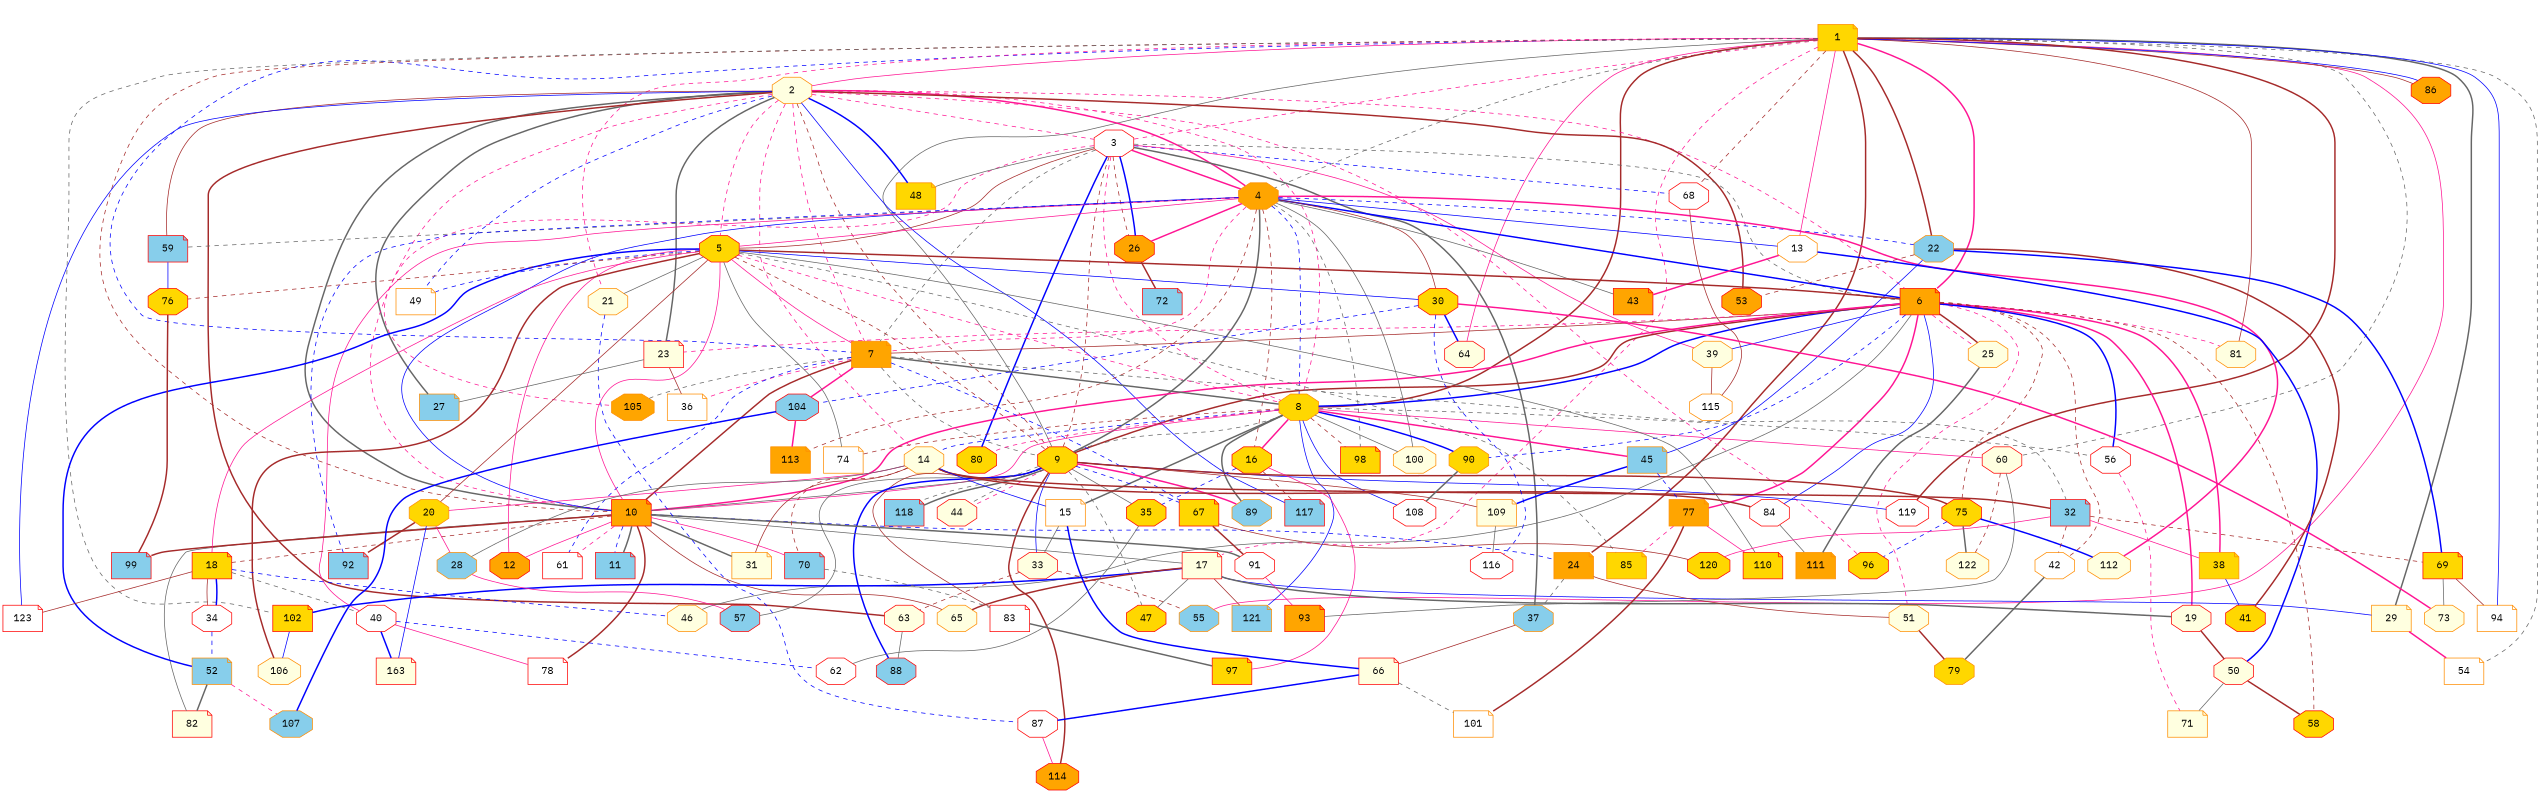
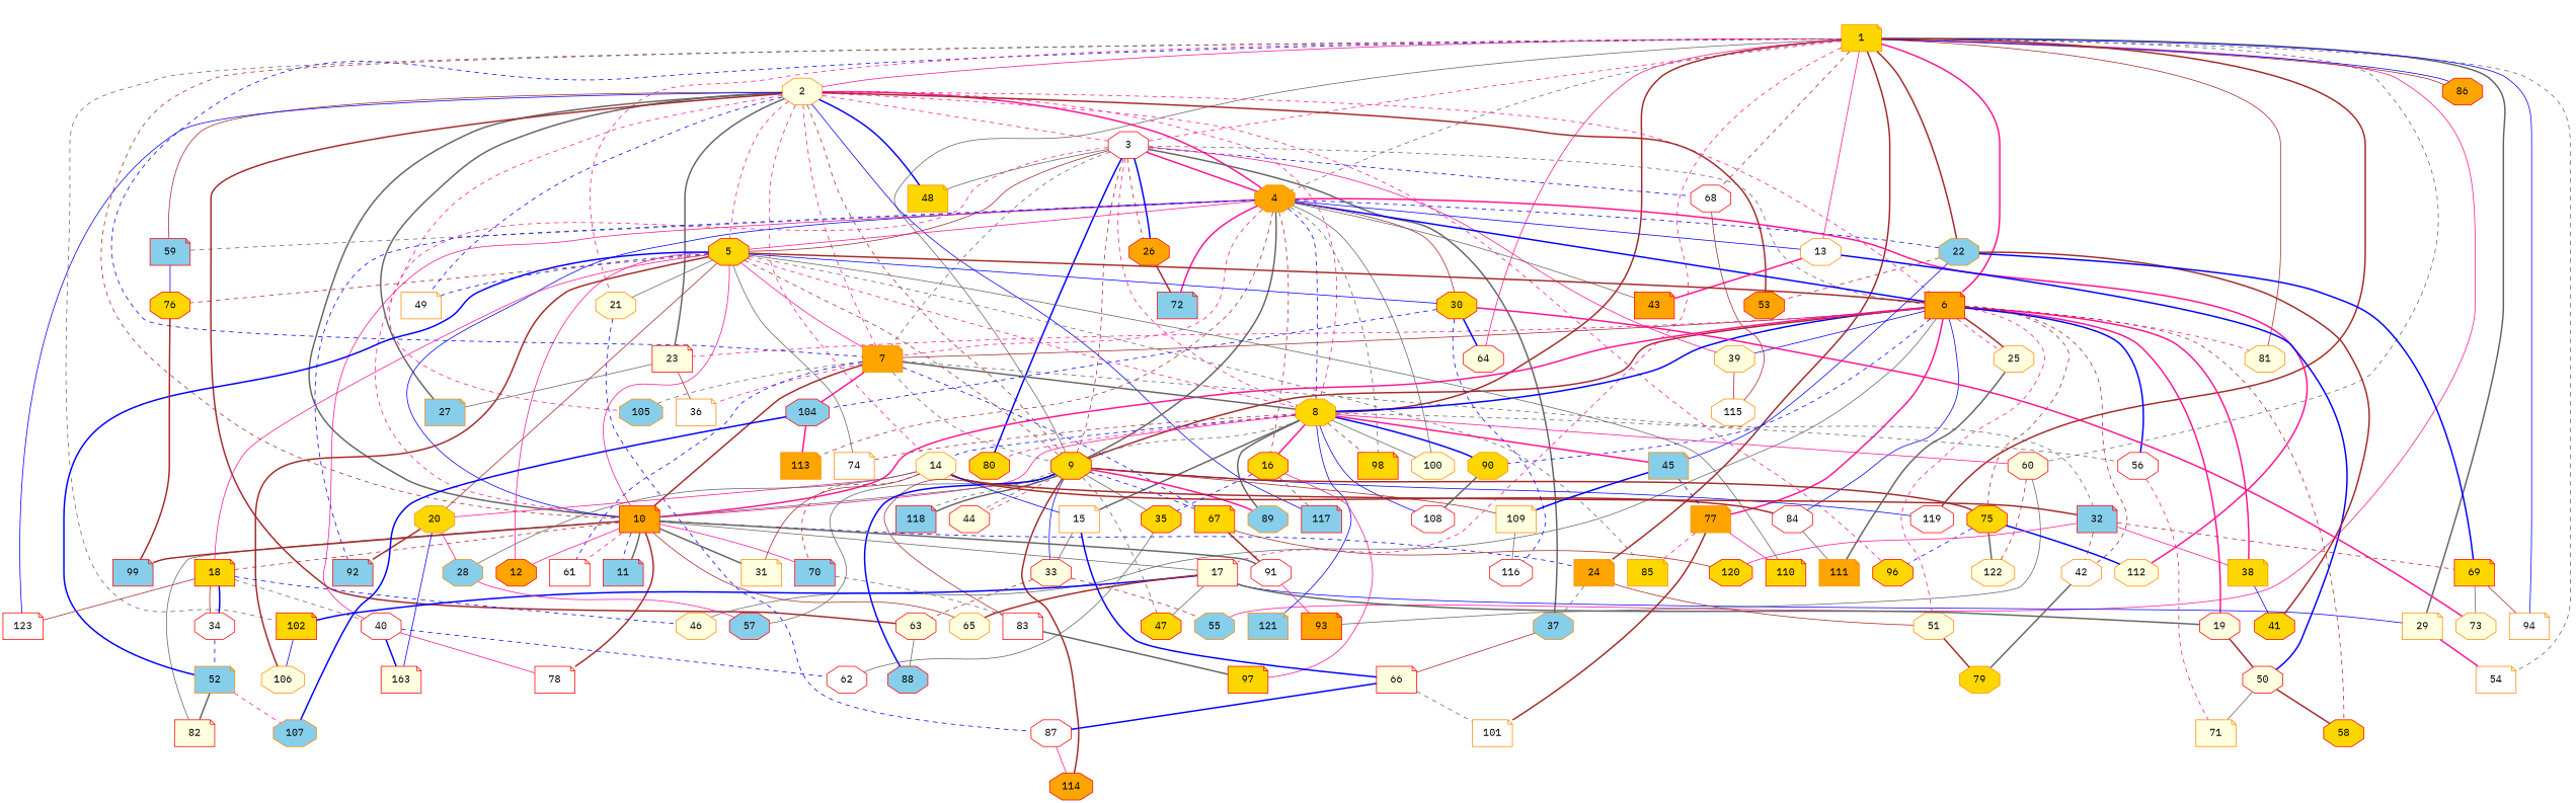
  graph {
    fontname="IBM Plex Mono"
    node [color=red fillcolor=lightyellow fontname="IBM Plex Mono" shape=octagon style=filled]
    edge [color=brown fontname="IBM Plex Mono" style=dashed]
    1 [color=darkorange fillcolor=gold shape=note]
    2 [color=darkorange]
    3 [fillcolor=white]
    4 [color=darkorange fillcolor=orange]
    6 [fillcolor=orange shape=note]
    7 [color=darkorange fillcolor=orange shape=note]
    8 [color=darkorange fillcolor=gold]
    9 [fillcolor=gold]
    10 [fillcolor=orange shape=note]
    13 [color=darkorange fillcolor=white]
    17 [shape=note]
    21 [color=darkorange]
    22 [color=darkorange fillcolor=skyblue]
    24 [color=darkorange fillcolor=orange shape=note]
    29 [color=darkorange shape=note]
    54 [color=darkorange fillcolor=white shape=note]
    55 [color=darkorange fillcolor=skyblue]
    60
    64
    68 [fillcolor=white]
    81 [color=darkorange]
    86 [fillcolor=orange]
    94 [color=darkorange fillcolor=white shape=note]
    102 [fillcolor=gold shape=note]
    119 [fillcolor=white]
    5 [fillcolor=gold]
    14 [color=darkorange]
    23 [shape=note]
    27 [color=darkorange fillcolor=skyblue shape=note]
    48 [color=darkorange fillcolor=gold shape=note]
    49 [color=darkorange fillcolor=white shape=note]
    53 [fillcolor=orange]
    59 [fillcolor=skyblue shape=note]
    63
    96 [fillcolor=gold]
-   105 [color=darkorange fillcolor=orange]
+   105 [color=darkorange fillcolor=skyblue]
    117 [fillcolor=skyblue shape=note]
    123 [fillcolor=white shape=note]
    26 [fillcolor=orange]
    37 [color=darkorange fillcolor=skyblue]
    39 [color=darkorange]
    80 [fillcolor=gold]
    16 [fillcolor=gold]
    30 [fillcolor=gold]
    40 [fillcolor=white]
    43 [fillcolor=orange shape=note]
    72 [fillcolor=skyblue shape=note]
    92 [fillcolor=skyblue shape=note]
    98 [fillcolor=gold shape=note]
    100 [color=darkorange]
    112 [color=darkorange]
    113 [color=darkorange fillcolor=orange shape=note]
    12 [fillcolor=orange]
    18 [fillcolor=gold shape=note]
    20 [color=darkorange fillcolor=gold]
    52 [color=darkorange fillcolor=skyblue shape=note]
    74 [color=darkorange fillcolor=white shape=note]
    76 [fillcolor=gold]
    85 [color=darkorange fillcolor=gold shape=note]
    106 [color=darkorange]
    110 [fillcolor=gold shape=note]
    19
    25 [color=darkorange]
    38 [color=darkorange fillcolor=gold shape=note]
    42 [color=darkorange fillcolor=white]
    46 [color=darkorange]
    51 [color=darkorange]
    56 [fillcolor=white]
    58 [fillcolor=gold]
    75 [fillcolor=gold]
    77 [color=darkorange fillcolor=orange shape=note]
    84 [fillcolor=white]
    90 [color=darkorange fillcolor=gold]
    32 [fillcolor=skyblue shape=note]
    36 [color=darkorange fillcolor=white shape=note]
    61 [fillcolor=white shape=note]
    67 [fillcolor=gold shape=note]
    104 [fillcolor=skyblue]
    15 [color=darkorange fillcolor=white shape=note]
    45 [color=darkorange fillcolor=skyblue shape=note]
    89 [color=darkorange fillcolor=skyblue]
    108 [fillcolor=white]
    121 [color=darkorange fillcolor=skyblue shape=note]
    33
    35 [fillcolor=gold]
    44
    47 [fillcolor=gold]
    57 [fillcolor=skyblue]
    83 [fillcolor=white shape=note]
    88 [fillcolor=skyblue]
    109 [color=darkorange shape=note]
    114 [fillcolor=orange]
    118 [fillcolor=skyblue shape=note]
    11 [fillcolor=skyblue shape=note]
    31 [color=darkorange shape=note]
    65 [color=darkorange]
    70 [fillcolor=skyblue shape=note]
    78 [fillcolor=white shape=note]
    82 [shape=note]
    91 [fillcolor=white]
    99 [fillcolor=skyblue shape=note]
    50
    87 [fillcolor=white]
    41 [fillcolor=gold]
    69 [fillcolor=gold shape=note]
    93 [fillcolor=orange shape=note]
    122 [color=darkorange]
    115 [color=darkorange fillcolor=white]
    28 [color=darkorange fillcolor=skyblue]
    66 [shape=note]
    97 [fillcolor=gold shape=note]
    73 [color=darkorange]
    116 [fillcolor=white]
    n114 [label=163 shape=note]
    62 [fillcolor=white]
    34 [fillcolor=white]
    107 [color=darkorange fillcolor=skyblue]
    111 [color=darkorange fillcolor=orange shape=note]
    79 [color=darkorange fillcolor=gold]
    71 [color=darkorange shape=note]
    101 [color=darkorange fillcolor=white shape=note]
    120 [fillcolor=gold]
    1 -- 2 [color=deeppink style=solid]
    1 -- 3 [color=deeppink]
    1 -- 4 [color=gray40]
    1 -- 6 [color=deeppink style=bold]
    1 -- 7 [color=blue]
    1 -- 8 [style=bold]
    1 -- 9 [color=gray40 style=solid]
    1 -- 10
    1 -- 13 [color=deeppink style=solid]
    1 -- 17 [color=deeppink]
    1 -- 21 [color=deeppink]
    1 -- 22 [style=bold]
    1 -- 24 [style=bold]
    1 -- 29 [color=gray40 style=bold]
    1 -- 54 [color=gray40]
    1 -- 55 [color=deeppink style=solid]
    1 -- 60 [color=gray40]
    1 -- 64 [color=deeppink style=solid]
    1 -- 68
    1 -- 81 [style=solid]
    1 -- 86 [style=solid]
    1 -- 86 [color=blue style=solid]
    1 -- 94 [color=blue style=solid]
    1 -- 102 [color=gray40]
    1 -- 119 [style=bold]
    2 -- 3 [color=deeppink]
    2 -- 4 [color=deeppink style=bold]
    2 -- 6 [color=deeppink]
    2 -- 7 [color=deeppink]
    2 -- 8 [color=deeppink]
    2 -- 9
    2 -- 10 [color=gray40 style=bold]
    2 -- 5 [color=deeppink]
    2 -- 14 [color=deeppink]
    2 -- 23 [color=gray40 style=bold]
    2 -- 27 [color=gray40 style=bold]
    2 -- 48 [color=blue style=bold]
    2 -- 49 [color=blue]
    2 -- 53 [style=bold]
    2 -- 59 [style=solid]
    2 -- 63 [style=bold]
    2 -- 96 [color=deeppink]
    2 -- 105 [color=deeppink]
    2 -- 117 [color=blue style=solid]
    2 -- 123 [color=blue style=solid]
    3 -- 4 [color=deeppink style=bold]
    3 -- 6 [color=gray40]
    3 -- 7 [color=gray40]
    3 -- 8 [color=deeppink]
    3 -- 9
    3 -- 10 [color=deeppink]
    3 -- 68 [color=blue]
    3 -- 5 [style=solid]
    3 -- 48 [color=gray40 style=solid]
    3 -- 26
    3 -- 26 [color=blue style=bold]
    3 -- 37 [color=gray40 style=bold]
    3 -- 39 [color=deeppink style=solid]
    3 -- 80 [color=blue style=bold]
    4 -- 6 [color=blue style=bold]
    4 -- 7 [color=deeppink]
    4 -- 8 [color=blue]
    4 -- 9 [color=gray40 style=bold]
    4 -- 10 [color=blue style=solid]
    4 -- 13 [color=blue style=solid]
    4 -- 22 [color=blue]
    4 -- 5 [color=deeppink style=solid]
    4 -- 59 [color=gray40]
    4 -- 16
    4 -- 30 [style=solid]
    4 -- 40 [color=deeppink style=solid]
    4 -- 43 [color=gray40 style=solid]
-   4 -- 26 [color=deeppink style=bold]
+   4 -- 72 [color=deeppink style=bold]
    4 -- 92 [color=blue]
    4 -- 98 [color=gray40]
    4 -- 100 [color=gray40 style=solid]
    4 -- 112 [color=deeppink style=bold]
    4 -- 113
    6 -- 7 [style=solid]
    6 -- 8 [color=blue style=bold]
    6 -- 9 [style=bold]
    6 -- 10 [color=deeppink style=bold]
    6 -- 81 [color=deeppink]
    6 -- 23 [color=deeppink]
    6 -- 39 [color=blue style=solid]
    6 -- 19 [color=deeppink style=bold]
    6 -- 25 [color=deeppink]
    6 -- 25 [style=bold]
    6 -- 38 [color=deeppink style=bold]
    6 -- 42
    6 -- 46 [color=gray40 style=solid]
    6 -- 51 [color=deeppink]
    6 -- 56 [color=blue style=bold]
    6 -- 58
    6 -- 75
    6 -- 77 [color=deeppink style=bold]
    6 -- 84 [color=blue style=solid]
    6 -- 90 [color=blue]
    7 -- 8 [color=gray40 style=bold]
    7 -- 9 [color=gray40]
    7 -- 10 [style=bold]
    7 -- 105 [color=gray40]
    7 -- 32 [color=gray40]
    7 -- 36 [color=deeppink]
    7 -- 61 [color=blue]
    7 -- 67 [color=blue]
    7 -- 104 [color=deeppink style=bold]
    8 -- 9 [color=gray40]
    8 -- 10 [color=deeppink style=solid]
    8 -- 60 [color=deeppink style=solid]
    8 -- 14 [color=blue]
    8 -- 80 [color=deeppink]
    8 -- 16 [color=deeppink style=bold]
    8 -- 98
    8 -- 100 [color=gray40 style=solid]
    8 -- 74
    8 -- 56 [color=gray40]
    8 -- 90 [color=blue style=bold]
    8 -- 15 [color=gray40 style=bold]
    8 -- 45 [color=deeppink style=bold]
    8 -- 89 [color=gray40 style=bold]
    8 -- 108 [color=blue style=solid]
    8 -- 121 [color=blue style=solid]
    9 -- 10 [color=gray40 style=solid]
    9 -- 119 [color=blue style=solid]
    9 -- 75 [style=bold]
    9 -- 67 [color=blue]
    9 -- 89 [color=deeppink style=bold]
    9 -- 33 [color=blue style=solid]
    9 -- 35 [color=gray40 style=solid]
    9 -- 44 [color=gray40]
    9 -- 44 [color=deeppink]
    9 -- 47 [color=gray40]
    9 -- 57 [color=gray40 style=solid]
    9 -- 83 [style=solid]
    9 -- 88 [color=blue style=bold]
    9 -- 109 [style=solid]
    9 -- 114 [style=bold]
    9 -- 118 [color=gray40]
    9 -- 118 [color=gray40 style=bold]
    10 -- 17 [color=gray40 style=solid]
    10 -- 24 [color=blue]
    10 -- 12 [color=deeppink style=solid]
    10 -- 18
    10 -- 61 [color=deeppink]
    10 -- 11 [color=blue]
    10 -- 11 [color=gray40 style=bold]
    10 -- 31 [color=gray40 style=bold]
    10 -- 65 [style=solid]
    10 -- 70 [color=deeppink style=solid]
    10 -- 78 [style=bold]
    10 -- 82 [color=gray40 style=solid]
    10 -- 91 [color=gray40 style=bold]
    10 -- 99 [style=bold]
    13 -- 43 [color=deeppink style=bold]
    13 -- 50 [color=blue style=bold]
    17 -- 29 [color=blue style=solid]
    17 -- 102 [color=blue style=bold]
    17 -- 19 [color=gray40 style=bold]
-   17 -- 121 [style=solid]
    17 -- 47 [color=gray40 style=solid]
    17 -- 65 [style=bold]
    21 -- 87 [color=blue]
    22 -- 53
    22 -- 45 [color=blue style=solid]
    22 -- 41 [style=bold]
    22 -- 69 [color=blue style=bold]
    24 -- 37 [color=gray40]
    24 -- 51 [style=solid]
    29 -- 54 [color=deeppink style=bold]
    60 -- 93 [color=gray40 style=solid]
    60 -- 122
    68 -- 115 [style=solid]
    102 -- 106 [color=blue style=solid]
    5 -- 6 [style=bold]
    5 -- 7 [color=deeppink style=solid]
    5 -- 8 [color=deeppink]
    5 -- 9
    5 -- 10 [color=deeppink style=solid]
    5 -- 21 [color=gray40 style=solid]
    5 -- 49 [color=blue]
    5 -- 30 [color=blue style=solid]
    5 -- 12 [color=deeppink style=solid]
    5 -- 18 [color=deeppink style=solid]
    5 -- 20 [style=solid]
    5 -- 52 [color=blue style=bold]
    5 -- 74 [color=gray40 style=solid]
    5 -- 76
    5 -- 85 [color=gray40]
    5 -- 106 [style=bold]
    5 -- 110 [color=gray40 style=solid]
    14 -- 20 [color=deeppink style=solid]
    14 -- 84 [style=bold]
    14 -- 32 [style=bold]
    14 -- 15 [color=blue style=solid]
    14 -- 31 [style=solid]
    14 -- 70
    14 -- 28 [color=gray40 style=solid]
    23 -- 27 [color=gray40 style=solid]
    23 -- 36 [style=solid]
    59 -- 76 [color=blue style=solid]
    63 -- 88 [color=gray40 style=solid]
    26 -- 72 [style=bold]
    37 -- 66 [style=solid]
    39 -- 115 [style=solid]
    16 -- 117
    16 -- 35 [color=blue]
    16 -- 97 [color=deeppink style=solid]
    30 -- 64 [color=blue style=bold]
    30 -- 104 [color=blue]
    30 -- 73 [color=deeppink style=bold]
    30 -- 116 [color=blue]
    40 -- 78 [color=deeppink style=solid]
    40 -- n114 [color=blue style=bold]
    40 -- 62 [color=blue]
    18 -- 123 [style=solid]
    18 -- 40 [color=gray40]
    18 -- 46 [color=blue]
    18 -- 34 [style=solid]
    18 -- 34 [color=blue style=bold]
    20 -- 92 [style=bold]
    20 -- 28 [color=deeppink style=solid]
    20 -- n114 [color=blue style=solid]
    52 -- 82 [color=gray40 style=bold]
    52 -- 107 [color=deeppink]
    76 -- 99 [style=bold]
    19 -- 50 [style=bold]
    25 -- 111 [color=gray40 style=bold]
    38 -- 41 [color=blue style=solid]
    42 -- 79 [color=gray40 style=bold]
    51 -- 79 [style=bold]
    56 -- 71 [color=deeppink]
    75 -- 96 [color=blue]
    75 -- 112 [color=blue style=bold]
    75 -- 122 [color=gray40 style=bold]
    77 -- 85 [color=deeppink]
    77 -- 110 [color=deeppink style=solid]
    77 -- 101 [style=bold]
    84 -- 111 [color=gray40 style=solid]
    90 -- 108 [color=gray40 style=bold]
    32 -- 38 [color=deeppink style=solid]
    32 -- 42
    32 -- 69
    32 -- 120 [color=deeppink style=solid]
    67 -- 91 [style=bold]
    67 -- 120 [style=solid]
    104 -- 113 [color=deeppink style=bold]
    104 -- 107 [color=blue style=bold]
    15 -- 33 [color=gray40 style=solid]
    15 -- 66 [color=blue style=bold]
    45 -- 77 [color=blue]
    45 -- 109 [color=blue style=bold]
    33 -- 55
    33 -- 63
    35 -- 62 [color=gray40 style=solid]
    83 -- 97 [color=gray40 style=bold]
    109 -- 116 [color=gray40 style=solid]
    70 -- 83 [color=gray40]
    91 -- 93 [color=deeppink style=solid]
    50 -- 58 [style=bold]
    50 -- 71 [color=gray40 style=solid]
    87 -- 114 [color=deeppink style=solid]
    69 -- 94 [style=solid]
    69 -- 73 [color=gray40 style=solid]
    28 -- 57 [color=deeppink style=solid]
    66 -- 87 [color=blue style=bold]
    66 -- 101 [color=gray40]
    34 -- 52 [color=blue]
  }
